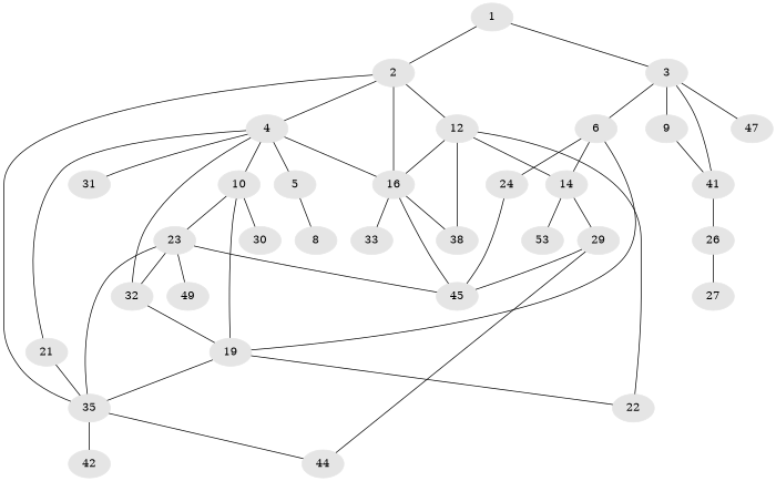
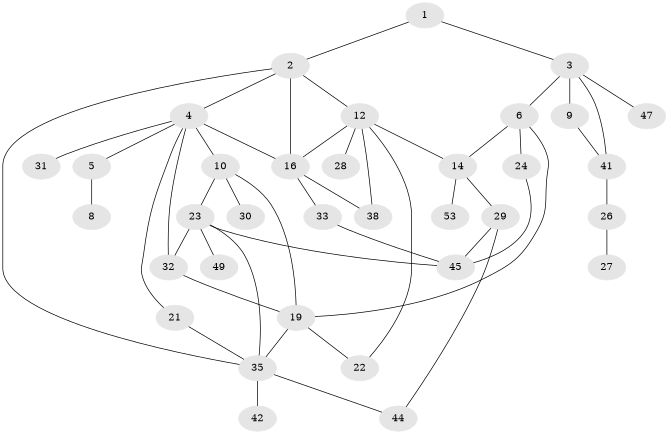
  graph {
    node [color=gray90 style=filled]
    1 [super="+17"]
    2
    3 [super="+7"]
    4 [super="+11"]
    12 [super="+13"]
    16 [super="+20"]
    35 [super="+37"]
    6 [super="+36"]
    9 [super="+52"]
    41 [super="+48"]
    47
    5 [super="+18"]
    10 [super="+25"]
    21
    31
    32 [super="+43"]
    14 [super="+15"]
    22 [super="+50"]
+   28 [super="+46"]
    38 [super="+40"]
    33
    44
    42
    19
    24
    26 [super="+39"]
    8
    23 [super="+34"]
    30
    29 [super="+54"]
    53
    45 [super="+51"]
    27
    49
    1 -- 2
    1 -- 3
    2 -- 4
    2 -- 12
    2 -- 16
    2 -- 35
    3 -- 6
    3 -- 9
    3 -- 41
    3 -- 47
    4 -- 16 [weight=2]
    4 -- 5
    4 -- 10
    4 -- 21
    4 -- 31
    4 -- 32
    12 -- 16
    12 -- 14
    12 -- 22
+   12 -- 28
    12 -- 38
    16 -- 38
    16 -- 33
    35 -- 44
    35 -- 42
    6 -- 14
    6 -- 19
    6 -- 24
    9 -- 41
    41 -- 26
    5 -- 8
    10 -- 19
    10 -- 23
    10 -- 30
    21 -- 35
    32 -- 19
    14 -- 29
    14 -- 53
-   16 -- 45
+   33 -- 45
    19 -- 35
    19 -- 22
    24 -- 45
    26 -- 27
    23 -- 35
    23 -- 32
    23 -- 45
    23 -- 49
    29 -- 44
    29 -- 45
  }
